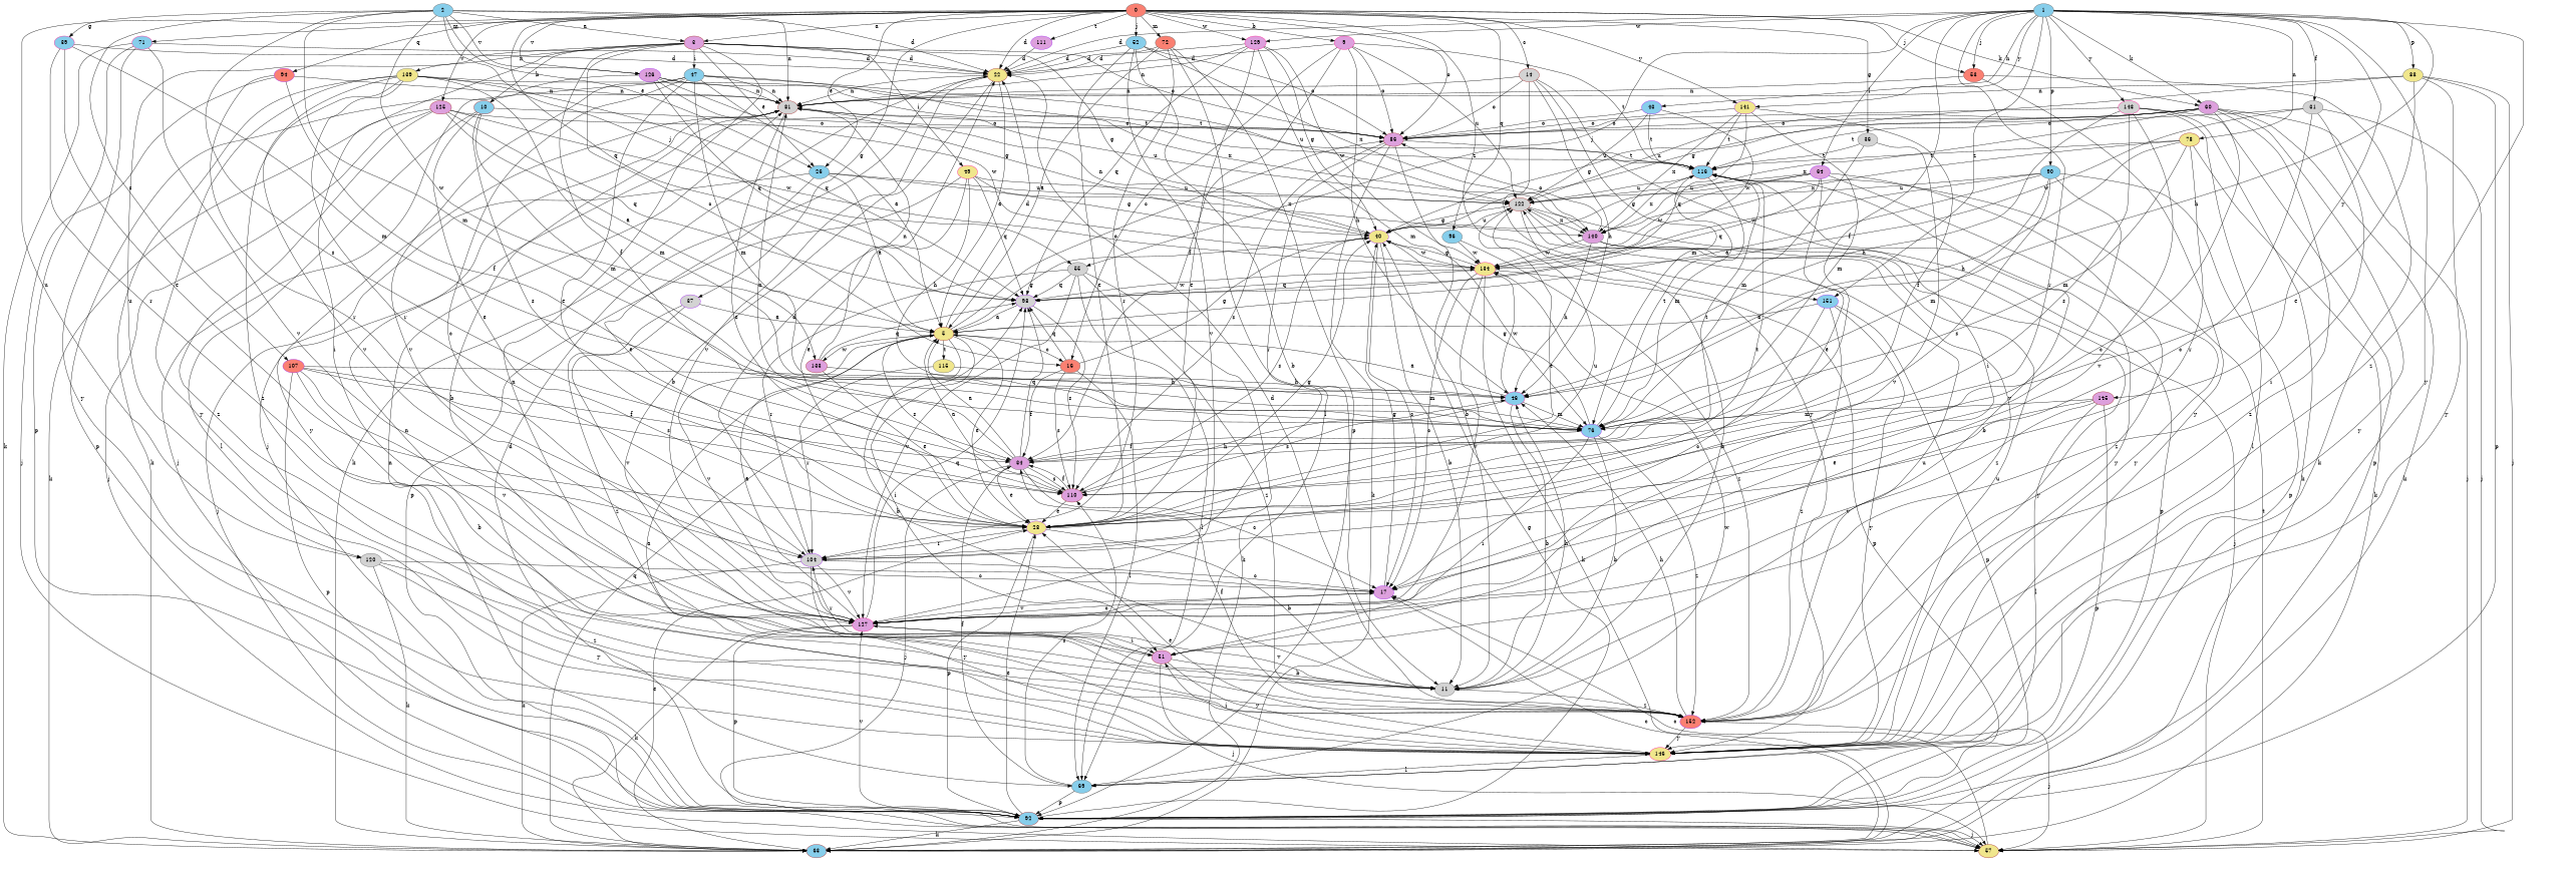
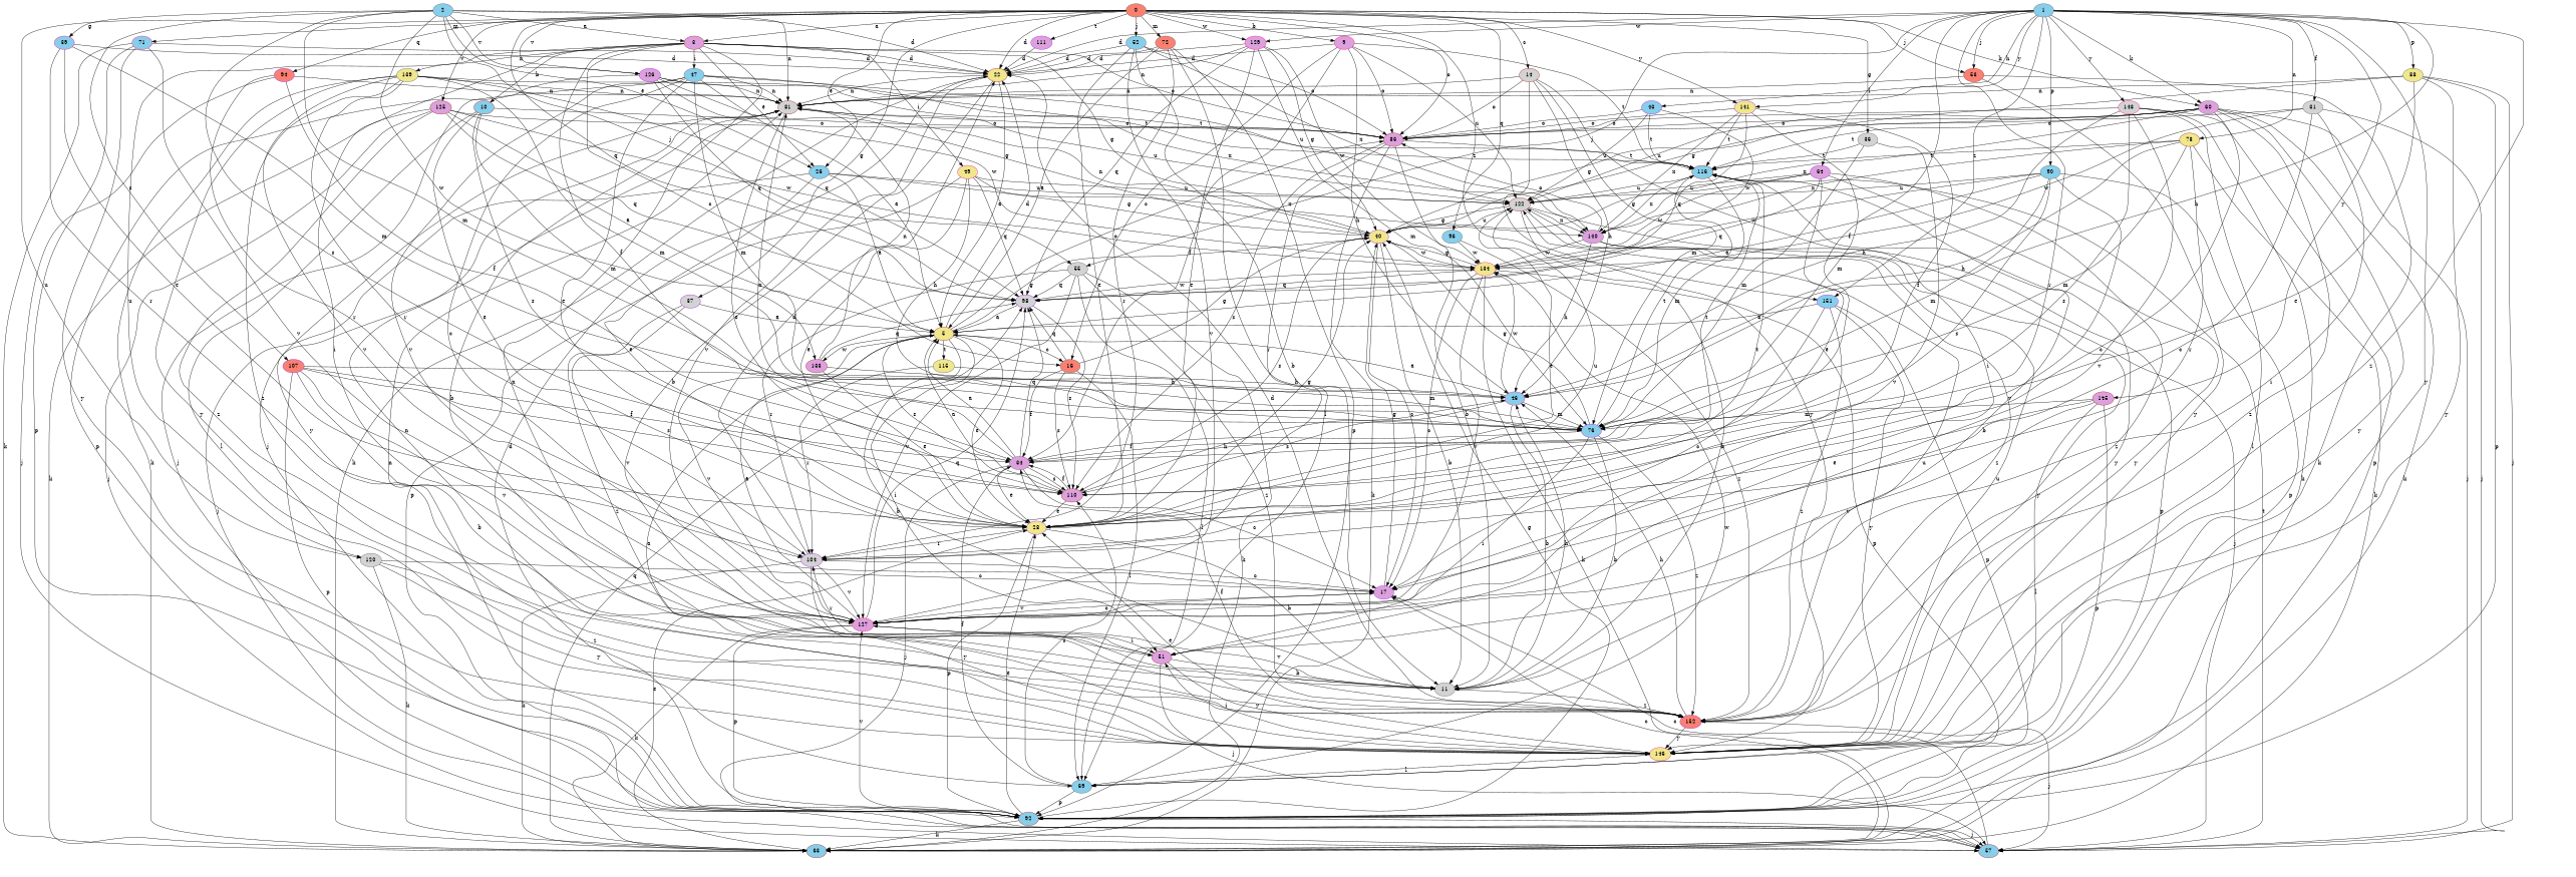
  strict digraph {
    node [color=gray40 fillcolor=skyblue style=filled]
    0 [fillcolor=salmon]
    3 [color=brown fillcolor=plum]
    9 [color=deeppink fillcolor=plum]
    14 [color=brown fillcolor=lightgrey]
    22 [color=brown fillcolor=khaki]
    26
    36 [fillcolor=lightgrey]
    37 [color=purple fillcolor=lightgrey]
    52
    53 [color=brown fillcolor=salmon]
    60 [fillcolor=plum]
    71 [color=deeppink]
    72 [fillcolor=salmon]
    86 [color=brown fillcolor=plum]
    94 [color=purple fillcolor=salmon]
    96
    98 [color=purple fillcolor=lightgrey]
    111 [color=purple fillcolor=plum]
    120 [fillcolor=lightgrey]
    125 [color=brown fillcolor=plum]
    126 [color=purple fillcolor=plum]
    129 [color=deeppink fillcolor=plum]
    141 [color=purple fillcolor=khaki]
    151 [color=purple]
    34 [fillcolor=plum]
    10 [color=brown]
    16 [fillcolor=salmon]
    40 [color=purple fillcolor=khaki]
    47
    49 [color=deeppink fillcolor=khaki]
    51 [color=brown fillcolor=plum]
-   57 [color=brown fillcolor=khaki]
+   57 [color=brown]
    139 [fillcolor=khaki]
    46 [color=deeppink]
    116 [color=brown]
    122 [color=brown fillcolor=lightgrey]
    146 [color=deeppink fillcolor=khaki]
    76 [color=purple]
    81 [color=brown fillcolor=lightgrey]
    5 [color=brown fillcolor=khaki]
    11 [fillcolor=lightgrey]
    127 [color=deeppink fillcolor=plum]
    63 [color=brown]
    28 [color=purple fillcolor=khaki]
    152 [color=purple fillcolor=salmon]
    140 [fillcolor=plum]
    17 [color=purple fillcolor=plum]
    92 [color=brown]
    104 [color=purple fillcolor=lightgrey]
    69
    110 [color=brown fillcolor=plum]
    134 [color=deeppink fillcolor=khaki]
    1
    31 [fillcolor=lightgrey]
    43 [color=purple]
    55 [fillcolor=lightgrey]
    64 [color=purple fillcolor=plum]
    78 [color=brown fillcolor=khaki]
    88 [fillcolor=khaki]
    90
    143 [color=deeppink fillcolor=lightgrey]
    145 [color=brown fillcolor=plum]
    2
    39 [color=deeppink]
    107 [color=purple fillcolor=salmon]
    133 [color=brown fillcolor=plum]
    115 [fillcolor=khaki]
    0 -> 3 [label=a]
    0 -> 9 [label=b]
    0 -> 14 [label=c]
    0 -> 22 [label=d]
    0 -> 26 [label=e]
    0 -> 36 [label=g]
    0 -> 37 [label=g]
    0 -> 52 [label=j]
    0 -> 53 [label=j]
    0 -> 60 [label=k]
    0 -> 71 [label=m]
    0 -> 72 [label=m]
    0 -> 86 [label=o]
    0 -> 94 [label=q]
    0 -> 96 [label=q]
    0 -> 98 [label=q]
    0 -> 111 [label=t]
    0 -> 120 [label=u]
    0 -> 125 [label=v]
    0 -> 126 [label=v]
    0 -> 129 [label=w]
    0 -> 141 [label=y]
    0 -> 151 [label=z]
    3 -> 22 [label=d]
    3 -> 26 [label=e]
    3 -> 86 [label=o]
    3 -> 120 [label=u]
    3 -> 34 [label=f]
    3 -> 10 [label=b]
    3 -> 16 [label=c]
    3 -> 40 [label=g]
    3 -> 47 [label=i]
    3 -> 49 [label=i]
    3 -> 51 [label=i]
    3 -> 57 [label=j]
    3 -> 139 [label=x]
    9 -> 22 [label=d]
    9 -> 86 [label=o]
    9 -> 34 [label=f]
    9 -> 16 [label=c]
    9 -> 46 [label=h]
    9 -> 116 [label=t]
    9 -> 122 [label=u]
    14 -> 86 [label=o]
    14 -> 51 [label=i]
    14 -> 46 [label=h]
    14 -> 146 [label=y]
    14 -> 76 [label=m]
    14 -> 81 [label=n]
    22 -> 81 [label=n]
    22 -> 5 [label=a]
    22 -> 11 [label=b]
    22 -> 127 [label=v]
    22 -> 63 [label=k]
    26 -> 40 [label=g]
    26 -> 57 [label=j]
    26 -> 122 [label=u]
    26 -> 5 [label=a]
    26 -> 28 [label=e]
    36 -> 116 [label=t]
    36 -> 76 [label=m]
    36 -> 127 [label=v]
    37 -> 5 [label=a]
    37 -> 127 [label=v]
    37 -> 152 [label=z]
    52 -> 22 [label=d]
    52 -> 86 [label=o]
    52 -> 11 [label=b]
    52 -> 127 [label=v]
    52 -> 28 [label=e]
    52 -> 140 [label=x]
    53 -> 146 [label=y]
    53 -> 81 [label=n]
    53 -> 63 [label=k]
    60 -> 86 [label=o]
    60 -> 40 [label=g]
    60 -> 57 [label=j]
    60 -> 116 [label=t]
    60 -> 122 [label=u]
    60 -> 146 [label=y]
    60 -> 63 [label=k]
    60 -> 152 [label=z]
    60 -> 140 [label=x]
    60 -> 17 [label=c]
    71 -> 22 [label=d]
    71 -> 146 [label=y]
    71 -> 127 [label=v]
    71 -> 63 [label=k]
    71 -> 92 [label=p]
    72 -> 22 [label=d]
    72 -> 5 [label=a]
    72 -> 92 [label=p]
    72 -> 104 [label=r]
    72 -> 69 [label=l]
    86 -> 116 [label=t]
    86 -> 11 [label=b]
    86 -> 63 [label=k]
    86 -> 104 [label=r]
    86 -> 110 [label=s]
    94 -> 34 [label=f]
    94 -> 57 [label=j]
    94 -> 81 [label=n]
    94 -> 104 [label=r]
    96 -> 152 [label=z]
    96 -> 134 [label=w]
    98 -> 5 [label=a]
    98 -> 110 [label=s]
    98 -> 134 [label=w]
    111 -> 22 [label=d]
    120 -> 146 [label=y]
    120 -> 63 [label=k]
    120 -> 152 [label=z]
    120 -> 17 [label=c]
    125 -> 86 [label=o]
    125 -> 98 [label=q]
    125 -> 57 [label=j]
    125 -> 5 [label=a]
    125 -> 63 [label=k]
    125 -> 152 [label=z]
    125 -> 134 [label=w]
    126 -> 98 [label=q]
    126 -> 40 [label=g]
    126 -> 116 [label=t]
    126 -> 81 [label=n]
    126 -> 92 [label=p]
    126 -> 134 [label=w]
    129 -> 22 [label=d]
    129 -> 98 [label=q]
    129 -> 40 [label=g]
    129 -> 76 [label=m]
    129 -> 81 [label=n]
    129 -> 28 [label=e]
    129 -> 134 [label=w]
    141 -> 86 [label=o]
    141 -> 98 [label=q]
    141 -> 34 [label=f]
    141 -> 116 [label=t]
    141 -> 76 [label=m]
    141 -> 140 [label=x]
    151 -> 146 [label=y]
    151 -> 5 [label=a]
    151 -> 152 [label=z]
    151 -> 17 [label=c]
    151 -> 92 [label=p]
    34 -> 98 [label=q]
    34 -> 57 [label=j]
    34 -> 116 [label=t]
    34 -> 81 [label=n]
    34 -> 5 [label=a]
    34 -> 28 [label=e]
    34 -> 17 [label=c]
    34 -> 110 [label=s]
    10 -> 86 [label=o]
    10 -> 76 [label=m]
    10 -> 28 [label=e]
    10 -> 69 [label=l]
    10 -> 110 [label=s]
    16 -> 98 [label=q]
    16 -> 34 [label=f]
    16 -> 40 [label=g]
    16 -> 69 [label=l]
    16 -> 110 [label=s]
    40 -> 122 [label=u]
    40 -> 81 [label=n]
    40 -> 11 [label=b]
    40 -> 17 [label=c]
    40 -> 110 [label=s]
    40 -> 134 [label=w]
    47 -> 57 [label=j]
    47 -> 122 [label=u]
    47 -> 76 [label=m]
    47 -> 81 [label=n]
    47 -> 5 [label=a]
    47 -> 127 [label=v]
    47 -> 28 [label=e]
    47 -> 140 [label=x]
    47 -> 17 [label=c]
    49 -> 98 [label=q]
    49 -> 46 [label=h]
    49 -> 122 [label=u]
    49 -> 28 [label=e]
    49 -> 140 [label=x]
    49 -> 92 [label=p]
    51 -> 57 [label=j]
    51 -> 146 [label=y]
    51 -> 81 [label=n]
    51 -> 11 [label=b]
    51 -> 104 [label=r]
    57 -> 116 [label=t]
    57 -> 17 [label=c]
    139 -> 98 [label=q]
    139 -> 116 [label=t]
    139 -> 146 [label=y]
    139 -> 76 [label=m]
    139 -> 81 [label=n]
    139 -> 127 [label=v]
    139 -> 63 [label=k]
    139 -> 152 [label=z]
    139 -> 104 [label=r]
    46 -> 76 [label=m]
    46 -> 5 [label=a]
    46 -> 11 [label=b]
    46 -> 110 [label=s]
    46 -> 134 [label=w]
    116 -> 122 [label=u]
    116 -> 146 [label=y]
    116 -> 76 [label=m]
    116 -> 11 [label=b]
    116 -> 140 [label=x]
    122 -> 40 [label=g]
    122 -> 11 [label=b]
    122 -> 28 [label=e]
    122 -> 152 [label=z]
    122 -> 140 [label=x]
    122 -> 92 [label=p]
    146 -> 51 [label=i]
    146 -> 122 [label=u]
    146 -> 81 [label=n]
    146 -> 5 [label=a]
    146 -> 28 [label=e]
    146 -> 69 [label=l]
    76 -> 34 [label=f]
    76 -> 40 [label=g]
    76 -> 51 [label=i]
    76 -> 116 [label=t]
    76 -> 11 [label=b]
    76 -> 152 [label=z]
    81 -> 86 [label=o]
    81 -> 122 [label=u]
    81 -> 146 [label=y]
    81 -> 11 [label=b]
    81 -> 28 [label=e]
    5 -> 22 [label=d]
    5 -> 86 [label=o]
    5 -> 16 [label=c]
    5 -> 40 [label=g]
    5 -> 51 [label=i]
    5 -> 11 [label=b]
    5 -> 127 [label=v]
    5 -> 28 [label=e]
    5 -> 110 [label=s]
    5 -> 133 [label=w]
    5 -> 115 [label=t]
    11 -> 46 [label=h]
    11 -> 127 [label=v]
    11 -> 152 [label=z]
    127 -> 98 [label=q]
    127 -> 51 [label=i]
    127 -> 5 [label=a]
    127 -> 63 [label=k]
    127 -> 17 [label=c]
    127 -> 92 [label=p]
    63 -> 98 [label=q]
    63 -> 28 [label=e]
    63 -> 17 [label=c]
    28 -> 40 [label=g]
    28 -> 116 [label=t]
    28 -> 122 [label=u]
    28 -> 11 [label=b]
    28 -> 92 [label=p]
    28 -> 104 [label=r]
    152 -> 22 [label=d]
    152 -> 34 [label=f]
    152 -> 57 [label=j]
    152 -> 46 [label=h]
    152 -> 122 [label=u]
    152 -> 146 [label=y]
    140 -> 86 [label=o]
    140 -> 57 [label=j]
    140 -> 46 [label=h]
    140 -> 146 [label=y]
    140 -> 134 [label=w]
    17 -> 40 [label=g]
    17 -> 127 [label=v]
    92 -> 22 [label=d]
    92 -> 40 [label=g]
    92 -> 57 [label=j]
    92 -> 81 [label=n]
    92 -> 127 [label=v]
    92 -> 63 [label=k]
    92 -> 28 [label=e]
    104 -> 22 [label=d]
    104 -> 146 [label=y]
    104 -> 127 [label=v]
    104 -> 63 [label=k]
    104 -> 17 [label=c]
    69 -> 34 [label=f]
    69 -> 92 [label=p]
    69 -> 110 [label=s]
    69 -> 134 [label=w]
    110 -> 34 [label=f]
    110 -> 46 [label=h]
    110 -> 5 [label=a]
    110 -> 28 [label=e]
    134 -> 98 [label=q]
    134 -> 40 [label=g]
    134 -> 127 [label=v]
    134 -> 63 [label=k]
    134 -> 17 [label=c]
    134 -> 92 [label=p]
    1 -> 22 [label=d]
    1 -> 53 [label=j]
    1 -> 60 [label=k]
    1 -> 129 [label=w]
    1 -> 141 [label=y]
    1 -> 151 [label=z]
    1 -> 34 [label=f]
    1 -> 46 [label=h]
    1 -> 146 [label=y]
    1 -> 152 [label=z]
    1 -> 104 [label=r]
    1 -> 31 [label=f]
    1 -> 43 [label=h]
    1 -> 55 [label=j]
    1 -> 64 [label=l]
    1 -> 78 [label=n]
    1 -> 88 [label=p]
    1 -> 90 [label=p]
    1 -> 143 [label=y]
    1 -> 145 [label=y]
    31 -> 86 [label=o]
    31 -> 51 [label=i]
    31 -> 57 [label=j]
    31 -> 17 [label=c]
    31 -> 134 [label=w]
    43 -> 86 [label=o]
    43 -> 116 [label=t]
    43 -> 122 [label=u]
    43 -> 134 [label=w]
    55 -> 98 [label=q]
    55 -> 127 [label=v]
    55 -> 63 [label=k]
    55 -> 152 [label=z]
    55 -> 104 [label=r]
    55 -> 69 [label=l]
    64 -> 98 [label=q]
    64 -> 40 [label=g]
    64 -> 122 [label=u]
    64 -> 146 [label=y]
    64 -> 28 [label=e]
    64 -> 152 [label=z]
    64 -> 134 [label=w]
    78 -> 46 [label=h]
    78 -> 116 [label=t]
    78 -> 76 [label=m]
    78 -> 63 [label=k]
    78 -> 140 [label=x]
    78 -> 104 [label=r]
    88 -> 40 [label=g]
    88 -> 57 [label=j]
    88 -> 146 [label=y]
    88 -> 81 [label=n]
    88 -> 28 [label=e]
    88 -> 92 [label=p]
    90 -> 122 [label=u]
    90 -> 76 [label=m]
    90 -> 5 [label=a]
    90 -> 127 [label=v]
    90 -> 92 [label=p]
    90 -> 110 [label=s]
    90 -> 134 [label=w]
    143 -> 86 [label=o]
    143 -> 46 [label=h]
    143 -> 127 [label=v]
    143 -> 63 [label=k]
    143 -> 92 [label=p]
    143 -> 69 [label=l]
    143 -> 110 [label=s]
    145 -> 76 [label=m]
    145 -> 127 [label=v]
    145 -> 28 [label=e]
    145 -> 92 [label=p]
    145 -> 69 [label=l]
    2 -> 3 [label=a]
    2 -> 22 [label=d]
    2 -> 26 [label=e]
    2 -> 126 [label=v]
    2 -> 76 [label=m]
    2 -> 81 [label=n]
    2 -> 110 [label=s]
    2 -> 55 [label=j]
    2 -> 39 [label=g]
    2 -> 107 [label=s]
    2 -> 133 [label=w]
    39 -> 22 [label=d]
    39 -> 76 [label=m]
    39 -> 28 [label=e]
    39 -> 104 [label=r]
    107 -> 34 [label=f]
    107 -> 46 [label=h]
    107 -> 11 [label=b]
    107 -> 127 [label=v]
    107 -> 92 [label=p]
    107 -> 110 [label=s]
    133 -> 98 [label=q]
    133 -> 76 [label=m]
    133 -> 81 [label=n]
    133 -> 28 [label=e]
    115 -> 46 [label=h]
    115 -> 104 [label=r]
  }
